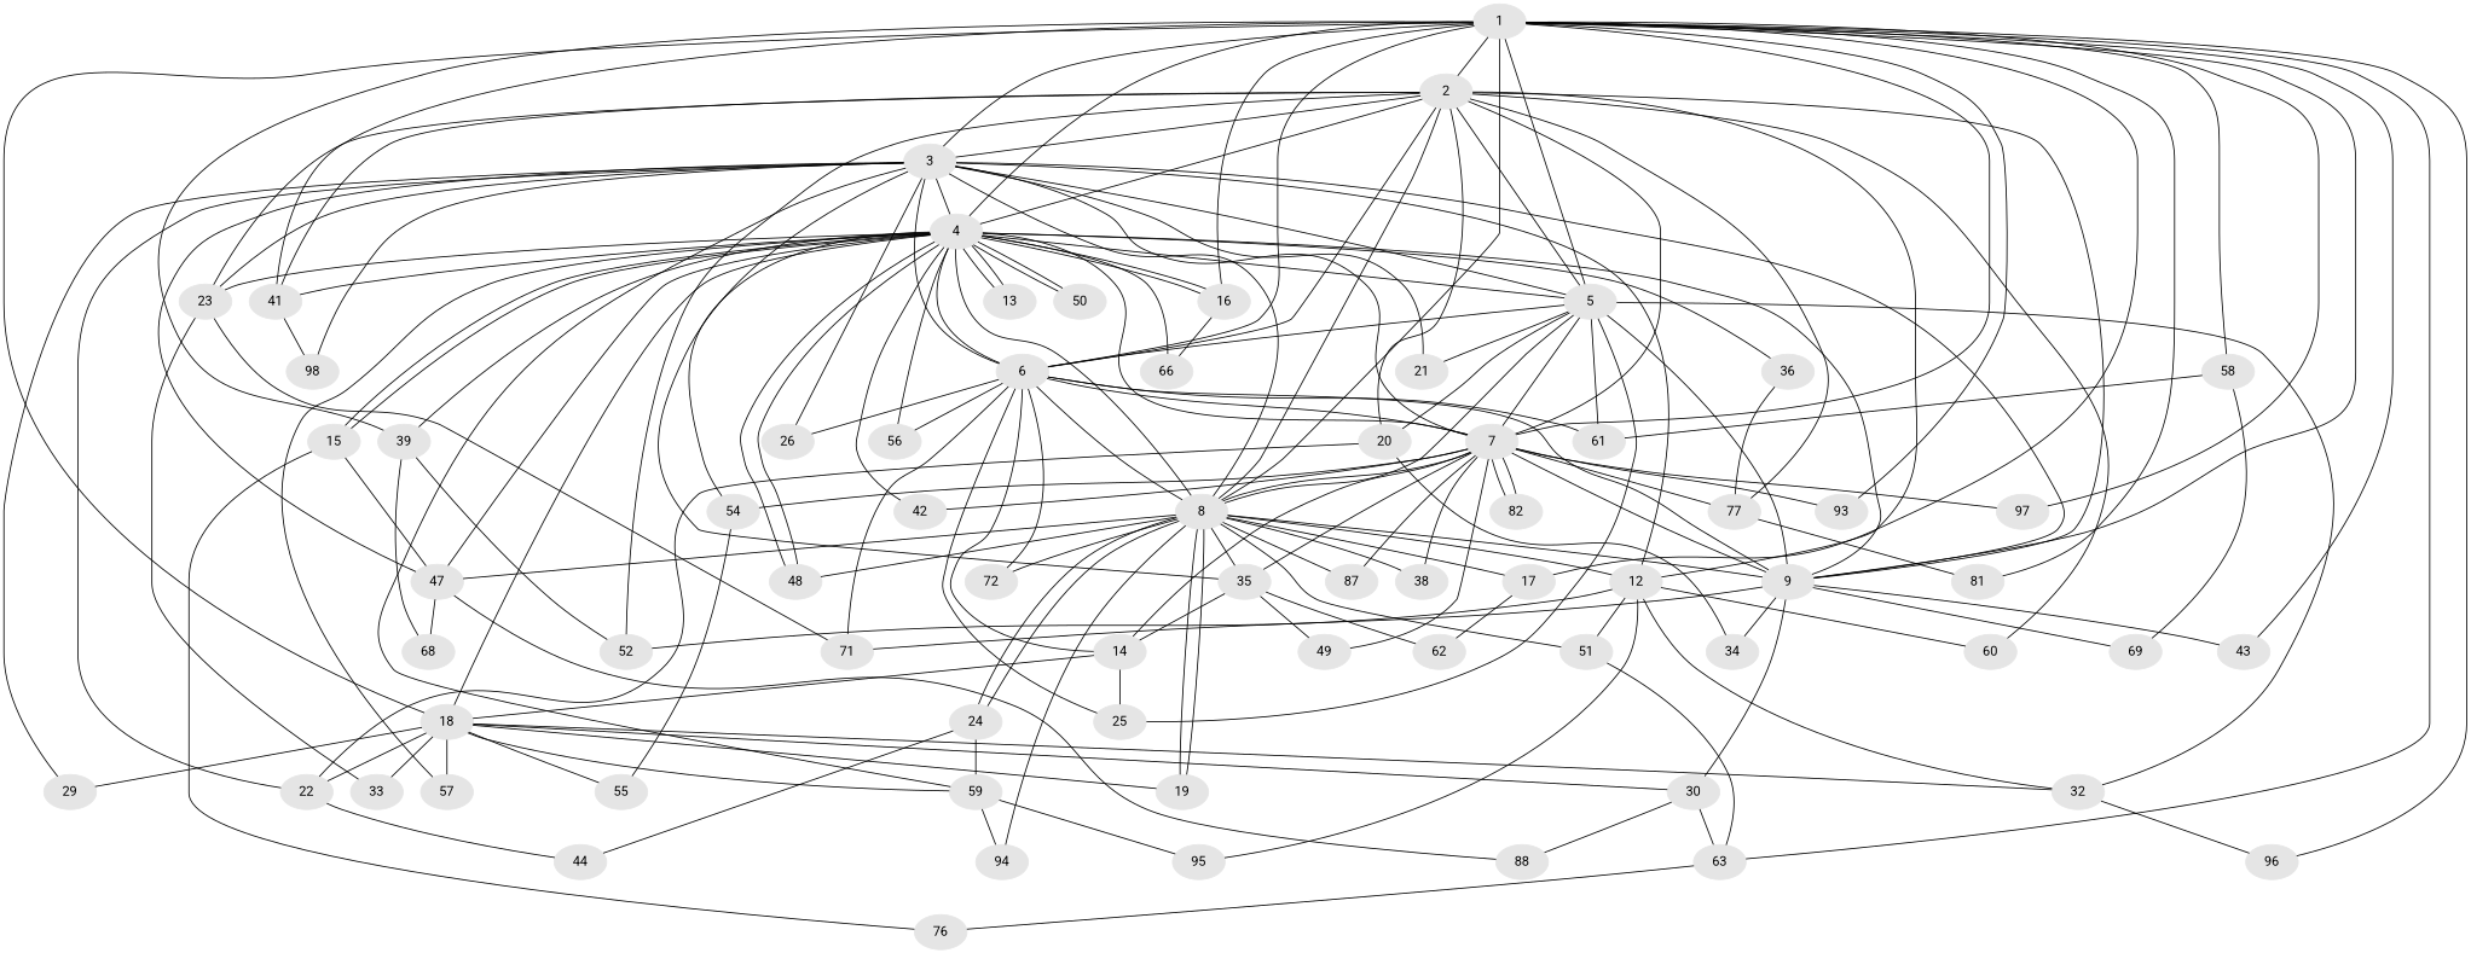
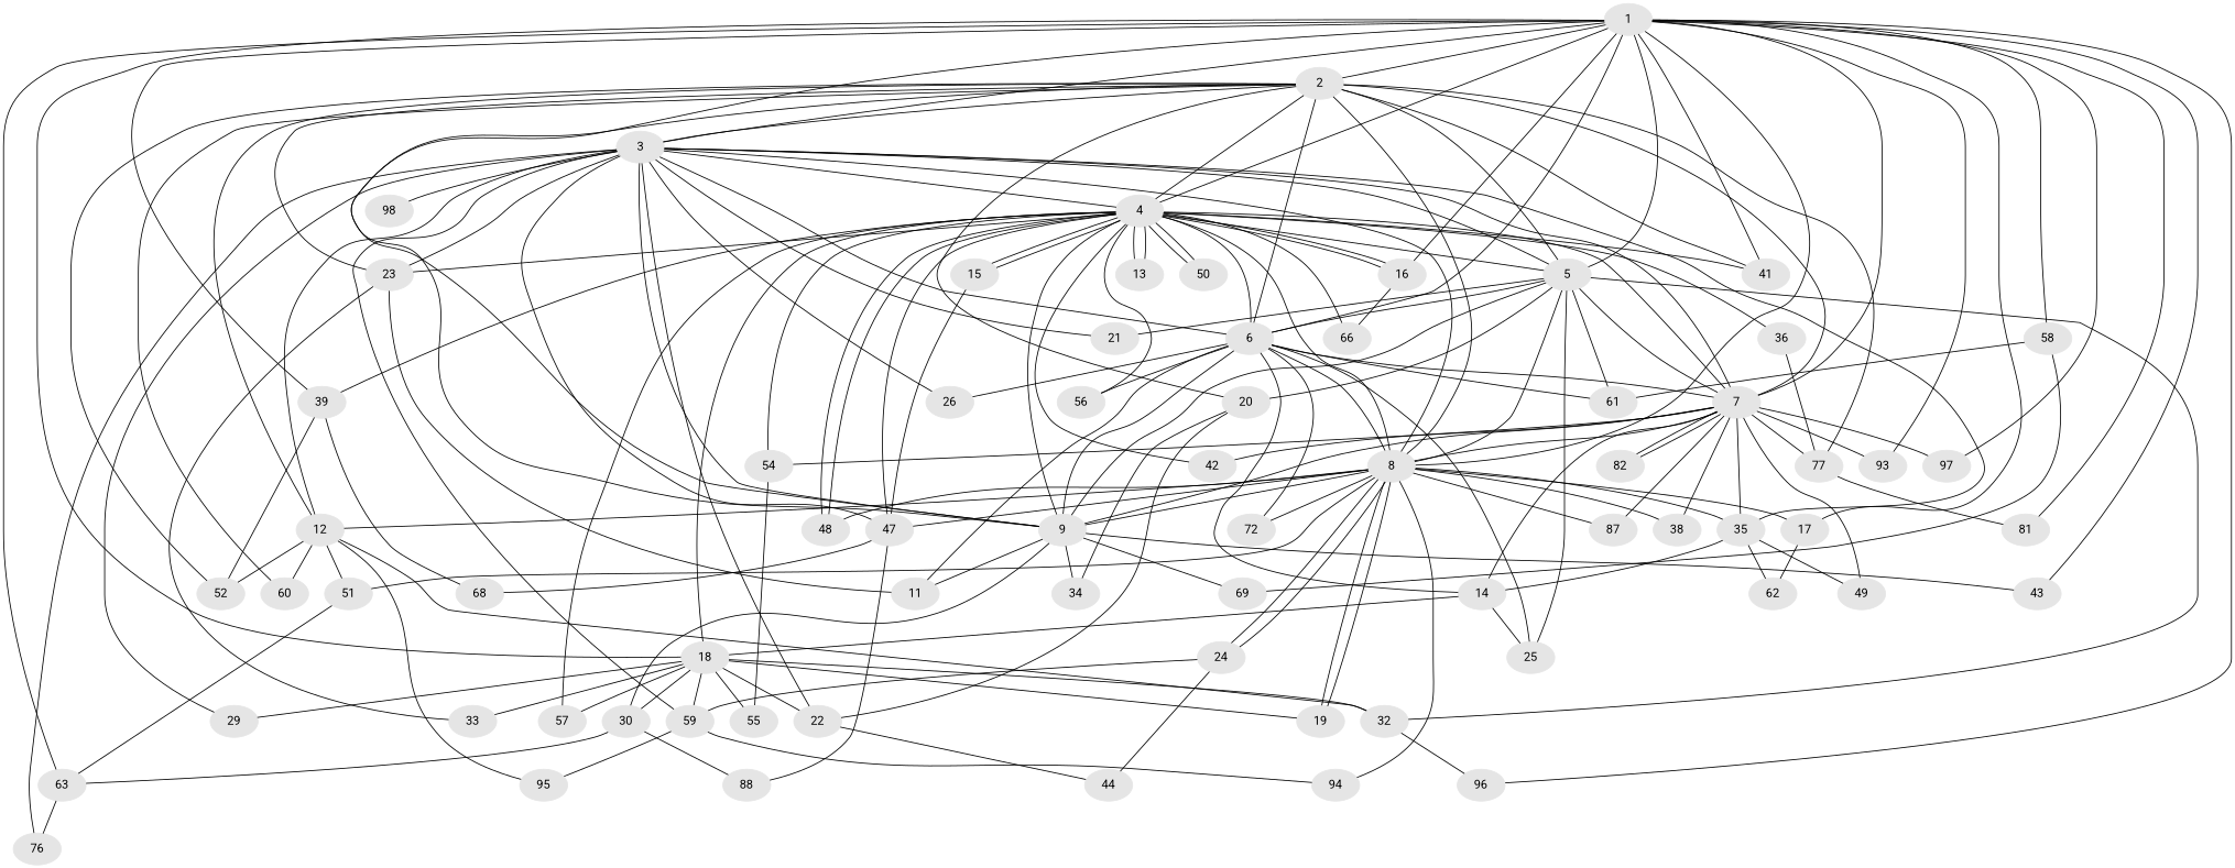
  graph {
    fontname=Roboto
    node [color=gray90 fontname=Roboto style=filled]
    edge [fontname=Roboto]
    1 [super="+10"]
    2 [super="+85"]
    3 [super="+92"]
    4 [super="+28"]
    5 [super="+27"]
    6 [super="+37"]
    7 [super="+84"]
    8 [super="+11"]
    9 [super="+70"]
    16 [super="+45"]
    17
    18 [super="+65"]
    39 [super="+91"]
    41 [super="+73"]
    43
    58
    63 [super="+83"]
    81
    93
    96
    97
    12 [super="+74"]
    20 [super="+64"]
    23 [super="+31"]
    52
    60
    77 [super="+86"]
    21
    22 [super="+80"]
    26
    29
    35 [super="+100"]
    47 [super="+53"]
    59 [super="+75"]
    76
    98
    13
    15
    36
    42
    48 [super="+78"]
    50
    54
    56
    57
    66
    25 [super="+46"]
    32 [super="+40"]
    61 [super="+67"]
    14 [super="+79"]
-   71 [super="+90"]
+   71 [super="+90" label=11]
    72
    38
    49
    82
    87
    19 [super="+89"]
    24
    51
    94
    30
    34
    69
    62
    33
    55
    68
    95
    44
    88
    1 -- 2 [weight=2]
    1 -- 3 [weight=2]
    1 -- 4 [weight=3]
    1 -- 5 [weight=2]
    1 -- 6 [weight=3]
    1 -- 7 [weight=2]
    1 -- 8 [weight=2]
    1 -- 9 [weight=2]
    1 -- 16
    1 -- 17
    1 -- 18
    1 -- 39
    1 -- 41
    1 -- 43
    1 -- 58
    1 -- 63
    1 -- 81
    1 -- 93
    1 -- 96
    1 -- 97
    2 -- 3
    2 -- 4
    2 -- 5 [weight=2]
    2 -- 6 [weight=2]
    2 -- 7
    2 -- 8
    2 -- 9
    2 -- 41
    2 -- 12
    2 -- 20
    2 -- 23
    2 -- 52
    2 -- 60
    2 -- 77
    3 -- 4
    3 -- 5
    3 -- 6
    3 -- 7
    3 -- 8
    3 -- 9
    3 -- 12
    3 -- 23
    3 -- 21
    3 -- 22 [weight=2]
    3 -- 26
    3 -- 29
    3 -- 35
    3 -- 47
    3 -- 59
-   15 -- 76
+   3 -- 76
    3 -- 98
    4 -- 5
    4 -- 6
    4 -- 7
    4 -- 8
    4 -- 9
    4 -- 16
    4 -- 16
    4 -- 18
    4 -- 39
    4 -- 41
    4 -- 23
    4 -- 47
    4 -- 13
    4 -- 13
    4 -- 15
    4 -- 15
    4 -- 36
    4 -- 42
    4 -- 48
    4 -- 48
    4 -- 50
    4 -- 50
    4 -- 54
    4 -- 56
    4 -- 57
    4 -- 66
    5 -- 6
    5 -- 7
    5 -- 8
    5 -- 9
    5 -- 20
    5 -- 21
    5 -- 25
    5 -- 32
    5 -- 61
    6 -- 7
    6 -- 8 [weight=2]
    6 -- 9
    6 -- 26
    6 -- 56
    6 -- 25
    6 -- 61
    6 -- 14
    6 -- 71
    6 -- 72
    7 -- 8
    7 -- 9
    7 -- 93
    7 -- 97
    7 -- 77
    7 -- 35
    7 -- 42
    7 -- 54
    7 -- 14
    7 -- 38
    7 -- 49
    7 -- 82
    7 -- 82
    7 -- 87
    8 -- 9 [weight=2]
    8 -- 17
    8 -- 12
    8 -- 35
    8 -- 47
    8 -- 48
    8 -- 72
    8 -- 38
    8 -- 87
    8 -- 19
    8 -- 19
    8 -- 24
    8 -- 24
    8 -- 51
    8 -- 94
    9 -- 43
    9 -- 71
    9 -- 30
    9 -- 34
    9 -- 69
    16 -- 66
    17 -- 62
    18 -- 22
    18 -- 29
    18 -- 59
    18 -- 57
    18 -- 32
    18 -- 19
    18 -- 30
    18 -- 33
    18 -- 55
    39 -- 52
    39 -- 68
-   41 -- 98
    58 -- 61
    58 -- 69
    63 -- 76
    12 -- 52
    12 -- 60
    12 -- 32
    12 -- 51
    12 -- 95
    20 -- 22
    20 -- 34
    23 -- 71
    23 -- 33
    77 -- 81
    22 -- 44
    35 -- 14
    35 -- 49
    35 -- 62
    47 -- 68
    47 -- 88
    59 -- 94
    59 -- 95
    15 -- 47
    36 -- 77
    54 -- 55
    32 -- 96
    14 -- 18
    14 -- 25
    24 -- 59
    24 -- 44
    51 -- 63
    30 -- 63
    30 -- 88
  }
